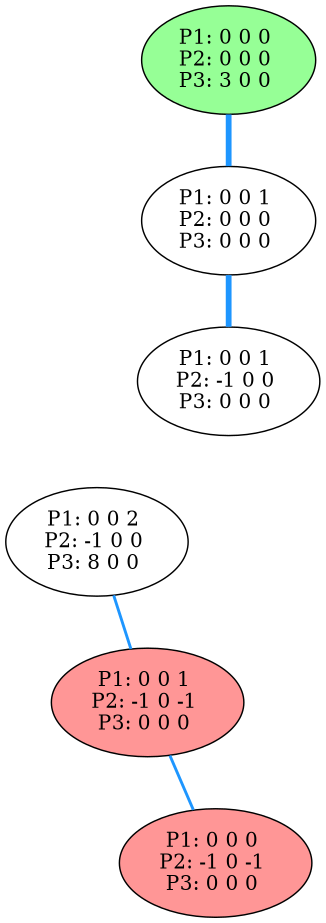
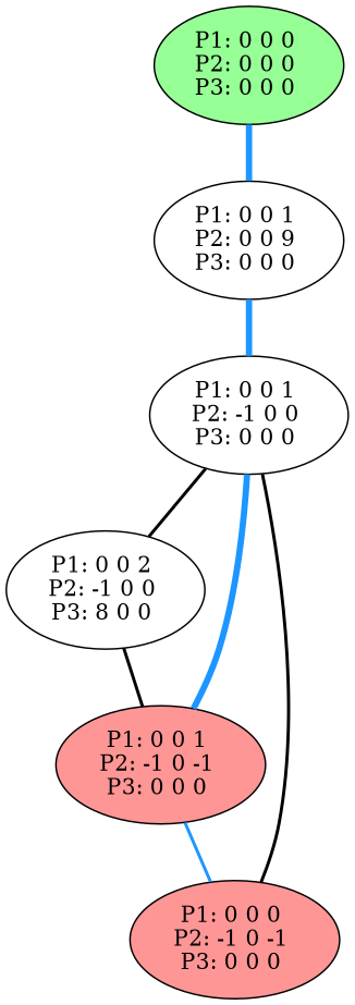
  graph {
    color=black
    edge [color="#1E96FF" style=bold]
-   n1 [fillcolor="#96FF96" label="P1: 0 0 0 \nP2: 0 0 0 \nP3: 3 0 0 \n" style=filled]
-   n2 [label="P1: 0 0 1 \nP2: 0 0 0 \nP3: 0 0 0 \n"]
+   n1 [fillcolor="#96FF96" label="P1: 0 0 0 \nP2: 0 0 0 \nP3: 0 0 0 \n" style=filled]
+   n2 [label="P1: 0 0 1 \nP2: 0 0 9 \nP3: 0 0 0 \n"]
    n3 [label="P1: 0 0 1 \nP2: -1 0 0 \nP3: 0 0 0 \n"]
    n4 [label="P1: 0 0 2 \nP2: -1 0 0 \nP3: 8 0 0 \n"]
    n5 [fillcolor="#FF9696" label="P1: 0 0 1 \nP2: -1 0 -1 \nP3: 0 0 0 \n" style=filled]
    n6 [fillcolor="#FF9696" label="P1: 0 0 0 \nP2: -1 0 -1 \nP3: 0 0 0 \n" style=filled]
    n1 -- n2 [penwidth=4.0]
    n2 -- n3 [penwidth=4.0]
-   n4 -- n5
+   n3 -- n4 [color=black]
+   n3 -- n5 [penwidth=4.0]
+   n3 -- n6 [color=black]
+   n4 -- n5 [color=black]
    n5 -- n6
  }
